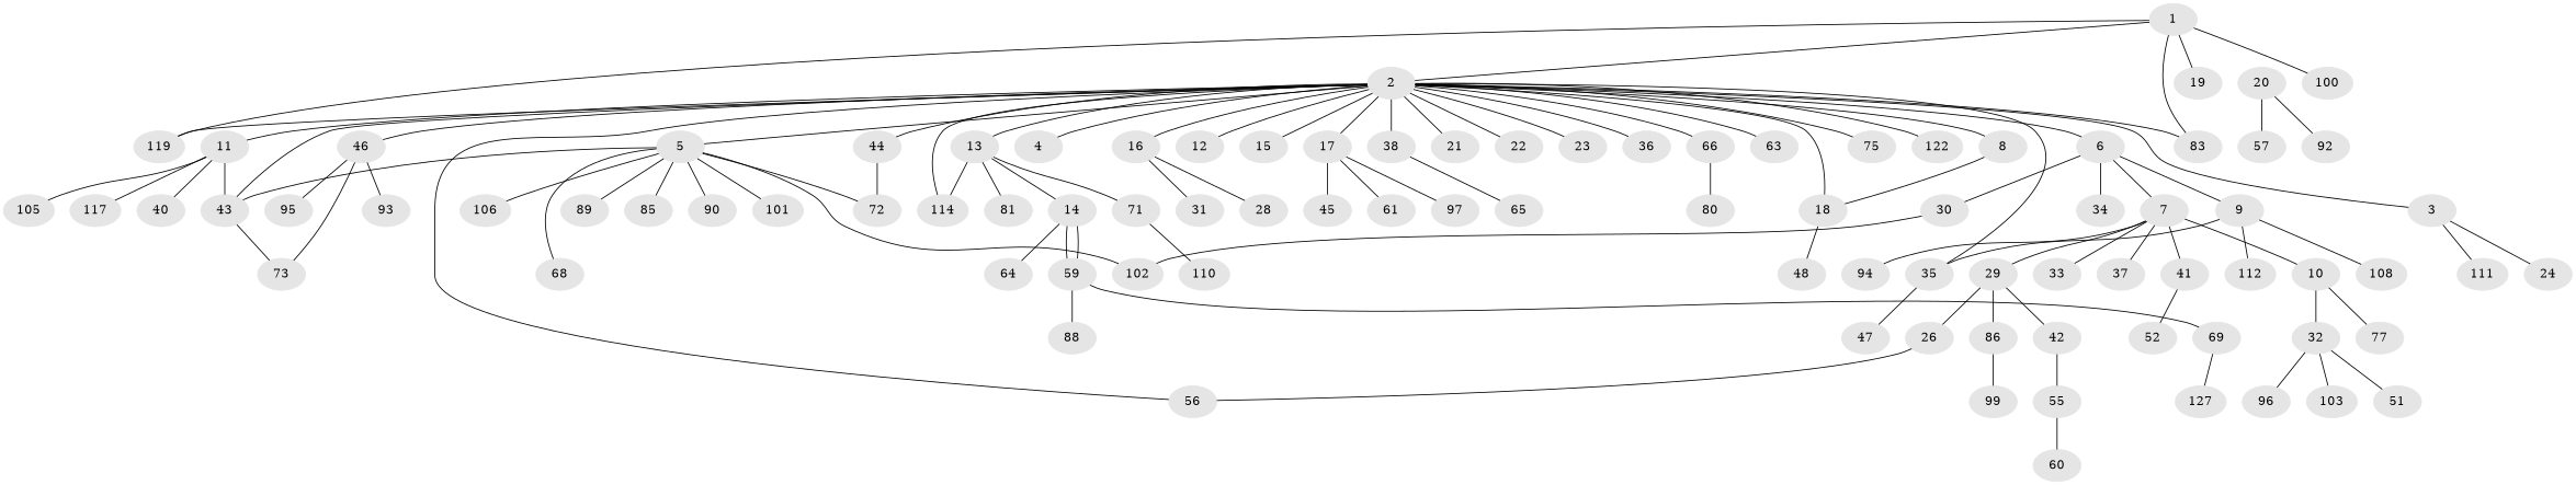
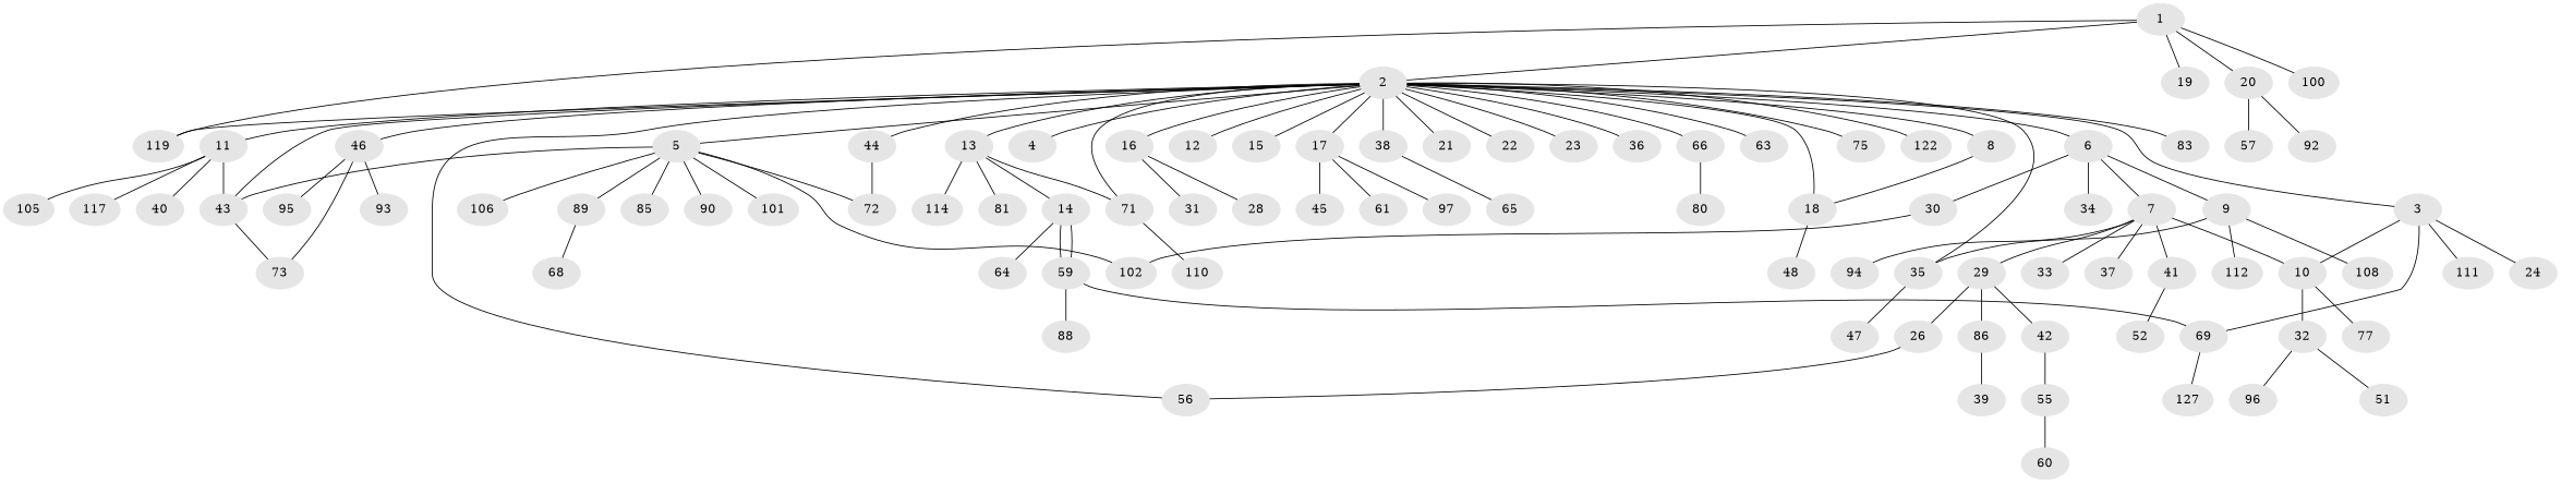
  graph {
    node [color=gray90 style=filled]
    1 [super="+98"]
    2 [super="+78"]
    19 [super="+27"]
    20 [super="+54"]
    100
    119
    3 [super="+49"]
    4
    5 [super="+58"]
    6 [super="+29"]
    8
    11 [super="+87"]
    12
    13 [super="+62"]
    15 [super="+50"]
    16
    17 [super="+74"]
    18 [super="+116"]
    21
    22
    23
    35
    36
    38
    43
    44
    46 [super="+67"]
    56
    63
    66 [super="+82"]
    75
    83
    114
    122
    57
    92
    10
    24
    69 [super="+109"]
    111
    68
    72 [super="+104"]
    85
    89 [super="+126"]
    90
    101
    102 [super="+118"]
    106 [super="+113"]
    7 [super="+125"]
    9 [super="+39"]
    30
    34
    40 [super="+123"]
    105
    117
    14 [super="+107"]
    71
    81
    28
    31
    45
    61
    97
    48 [super="+79"]
    47
    65 [super="+91"]
    73 [super="+84"]
    93
    95
    80
    32 [super="+76"]
    77
    127
    n74 [label=29 super="+53"]
    33
    37
    41
    94
    108
    112
    26 [super="+121"]
    42
    86 [super="+120"]
    52
    51 [super="+70"]
    96
-   103
    59 [super="+115"]
    64
    110
    88
    55 [super="+124"]
-   99
+   99 [label=39]
    60
    1 -- 2
    1 -- 19
-   1 -- 83
+   1 -- 20
    1 -- 100
    1 -- 119
    2 -- 119
    2 -- 3
    2 -- 4
    2 -- 5
    2 -- 6
    2 -- 8
    2 -- 11
    2 -- 12
    2 -- 13
    2 -- 15
    2 -- 16
    2 -- 17
    2 -- 18
    2 -- 21
    2 -- 22
    2 -- 23
    2 -- 35
    2 -- 36
    2 -- 38
    2 -- 43
    2 -- 44
    2 -- 46
    2 -- 56
    2 -- 63
    2 -- 66
    2 -- 75
    2 -- 83
-   2 -- 114
+   2 -- 71
    2 -- 122
    20 -- 57
    20 -- 92
+   3 -- 10
    3 -- 24
+   3 -- 69
    3 -- 111
    5 -- 43
-   5 -- 68
+   89 -- 68
    5 -- 72
    5 -- 85
    5 -- 89
    5 -- 90
    5 -- 101
    5 -- 102
    5 -- 106
    6 -- 7
    6 -- 9
    6 -- 30
    6 -- 34
    8 -- 18
    11 -- 43
    11 -- 40
    11 -- 105
    11 -- 117
    13 -- 114
    13 -- 14
    13 -- 71
    13 -- 81
    16 -- 28
    16 -- 31
    17 -- 45
    17 -- 61
    17 -- 97
    18 -- 48
    35 -- 47
    38 -- 65
    43 -- 73
    44 -- 72
    46 -- 73
    46 -- 93
    46 -- 95
    66 -- 80
    10 -- 32
    10 -- 77
    69 -- 127
    7 -- 10
    7 -- n74
    7 -- 33
    7 -- 37
    7 -- 41
    7 -- 94
    9 -- 35
    9 -- 108
    9 -- 112
    30 -- 102
    14 -- 59
    14 -- 59
    14 -- 64
    71 -- 110
    32 -- 51
    32 -- 96
-   32 -- 103
    n74 -- 26
    n74 -- 42
    n74 -- 86
    41 -- 52
    26 -- 56
    42 -- 55
    86 -- 99
    59 -- 69
    59 -- 88
    55 -- 60
  }
